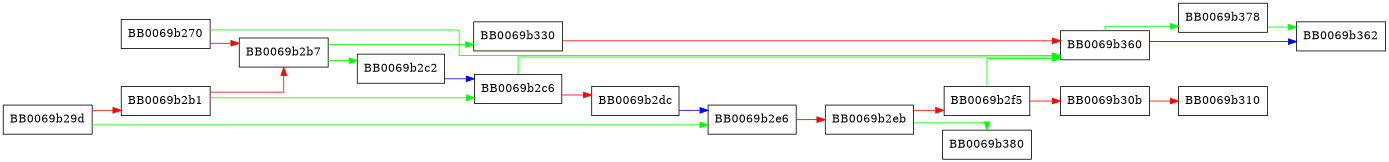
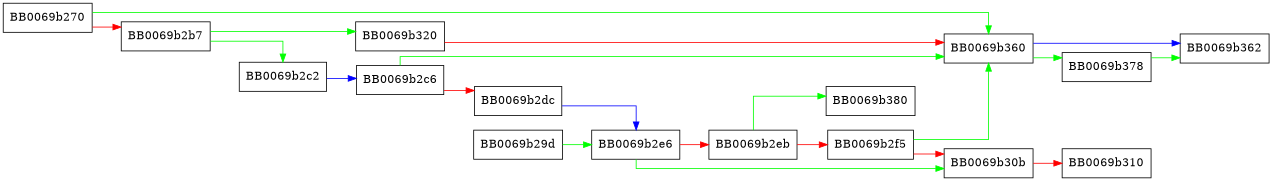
  digraph {
    rankdir=LR
    splines=ortho
    node [shape=box]
    edge [color=green]
    BB0069b270
    BB0069b360
    BB0069b2b7
    BB0069b362
    BB0069b378
    BB0069b29d
    BB0069b2e6
-   BB0069b2b1
    BB0069b30b
    BB0069b2eb
    BB0069b2c6
    BB0069b310
    BB0069b380
    BB0069b2f5
    BB0069b2dc
-   BB0069b330
+   BB0069b330 [label=BB0069b320]
    BB0069b2c2
    BB0069b270 -> BB0069b360
    BB0069b270 -> BB0069b2b7 [color=red]
    BB0069b360 -> BB0069b362 [color=blue]
    BB0069b360 -> BB0069b378
    BB0069b2b7 -> BB0069b330
    BB0069b2b7 -> BB0069b2c2
    BB0069b378 -> BB0069b362
    BB0069b29d -> BB0069b2e6
-   BB0069b29d -> BB0069b2b1 [color=red]
+   BB0069b2e6 -> BB0069b30b
    BB0069b2e6 -> BB0069b2eb [color=red]
-   BB0069b2b1 -> BB0069b2b7 [color=red]
-   BB0069b2b1 -> BB0069b2c6
    BB0069b30b -> BB0069b310 [color=red]
    BB0069b2eb -> BB0069b380
    BB0069b2eb -> BB0069b2f5 [color=red]
    BB0069b2c6 -> BB0069b360
    BB0069b2c6 -> BB0069b2dc [color=red]
    BB0069b2f5 -> BB0069b360
    BB0069b2f5 -> BB0069b30b [color=red]
    BB0069b2dc -> BB0069b2e6 [color=blue]
    BB0069b330 -> BB0069b360 [color=red]
    BB0069b2c2 -> BB0069b2c6 [color=blue]
  }
